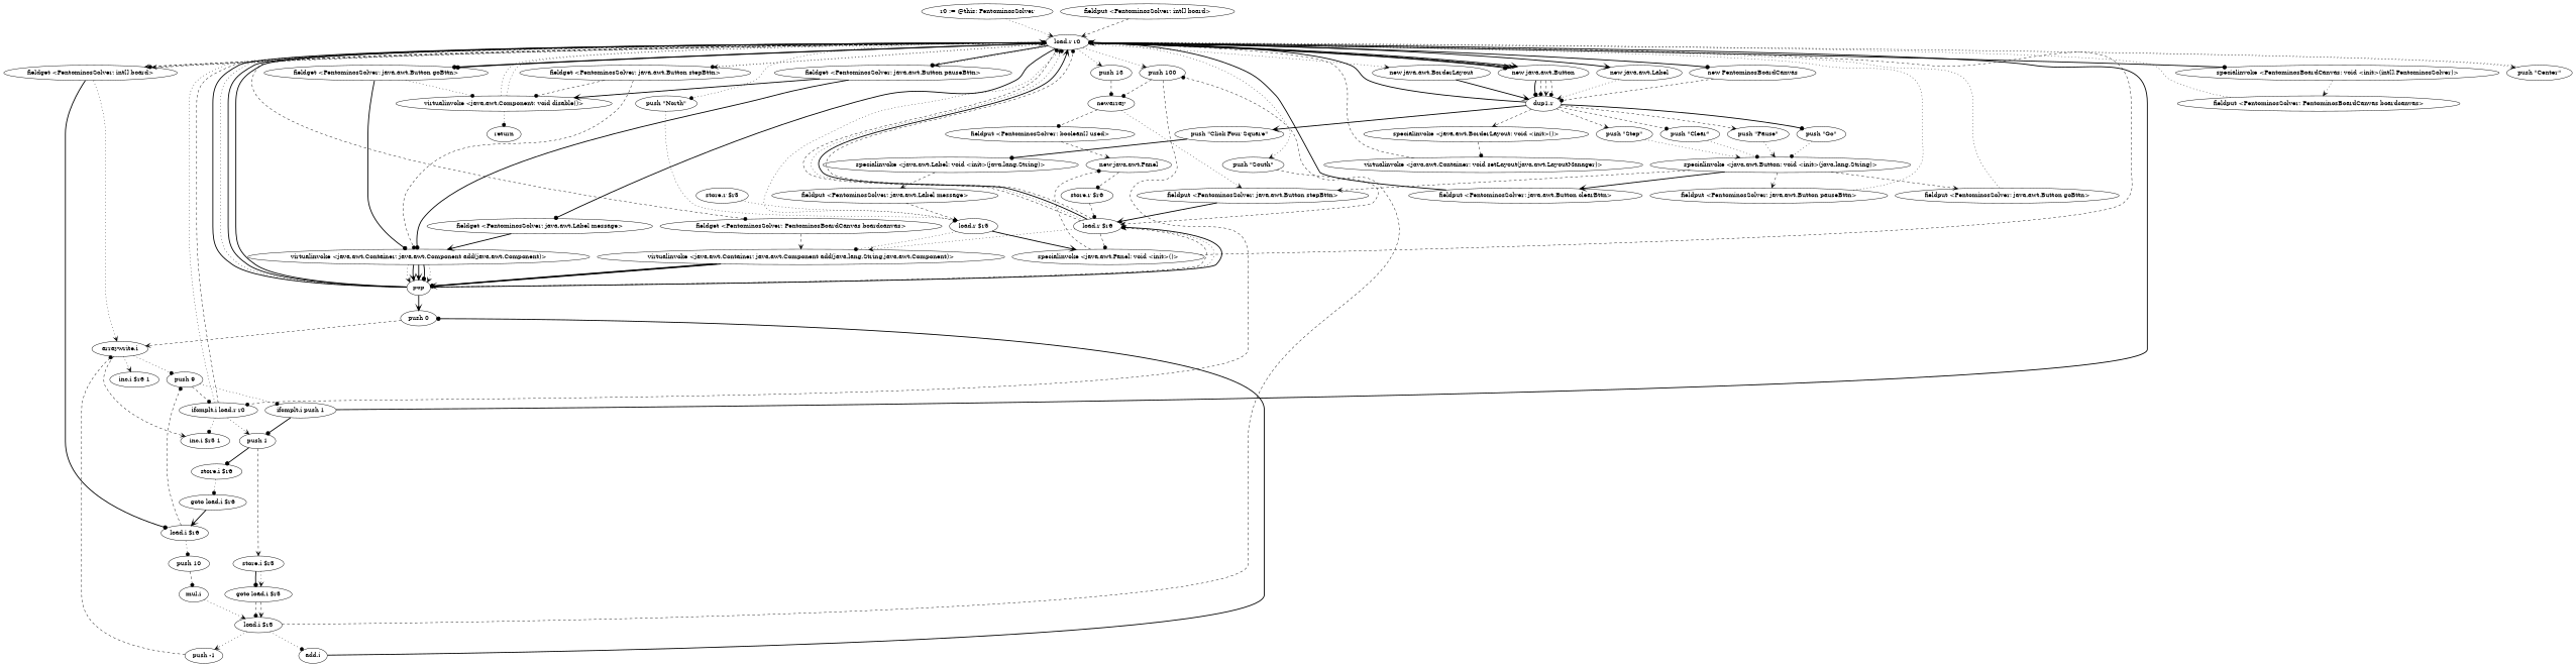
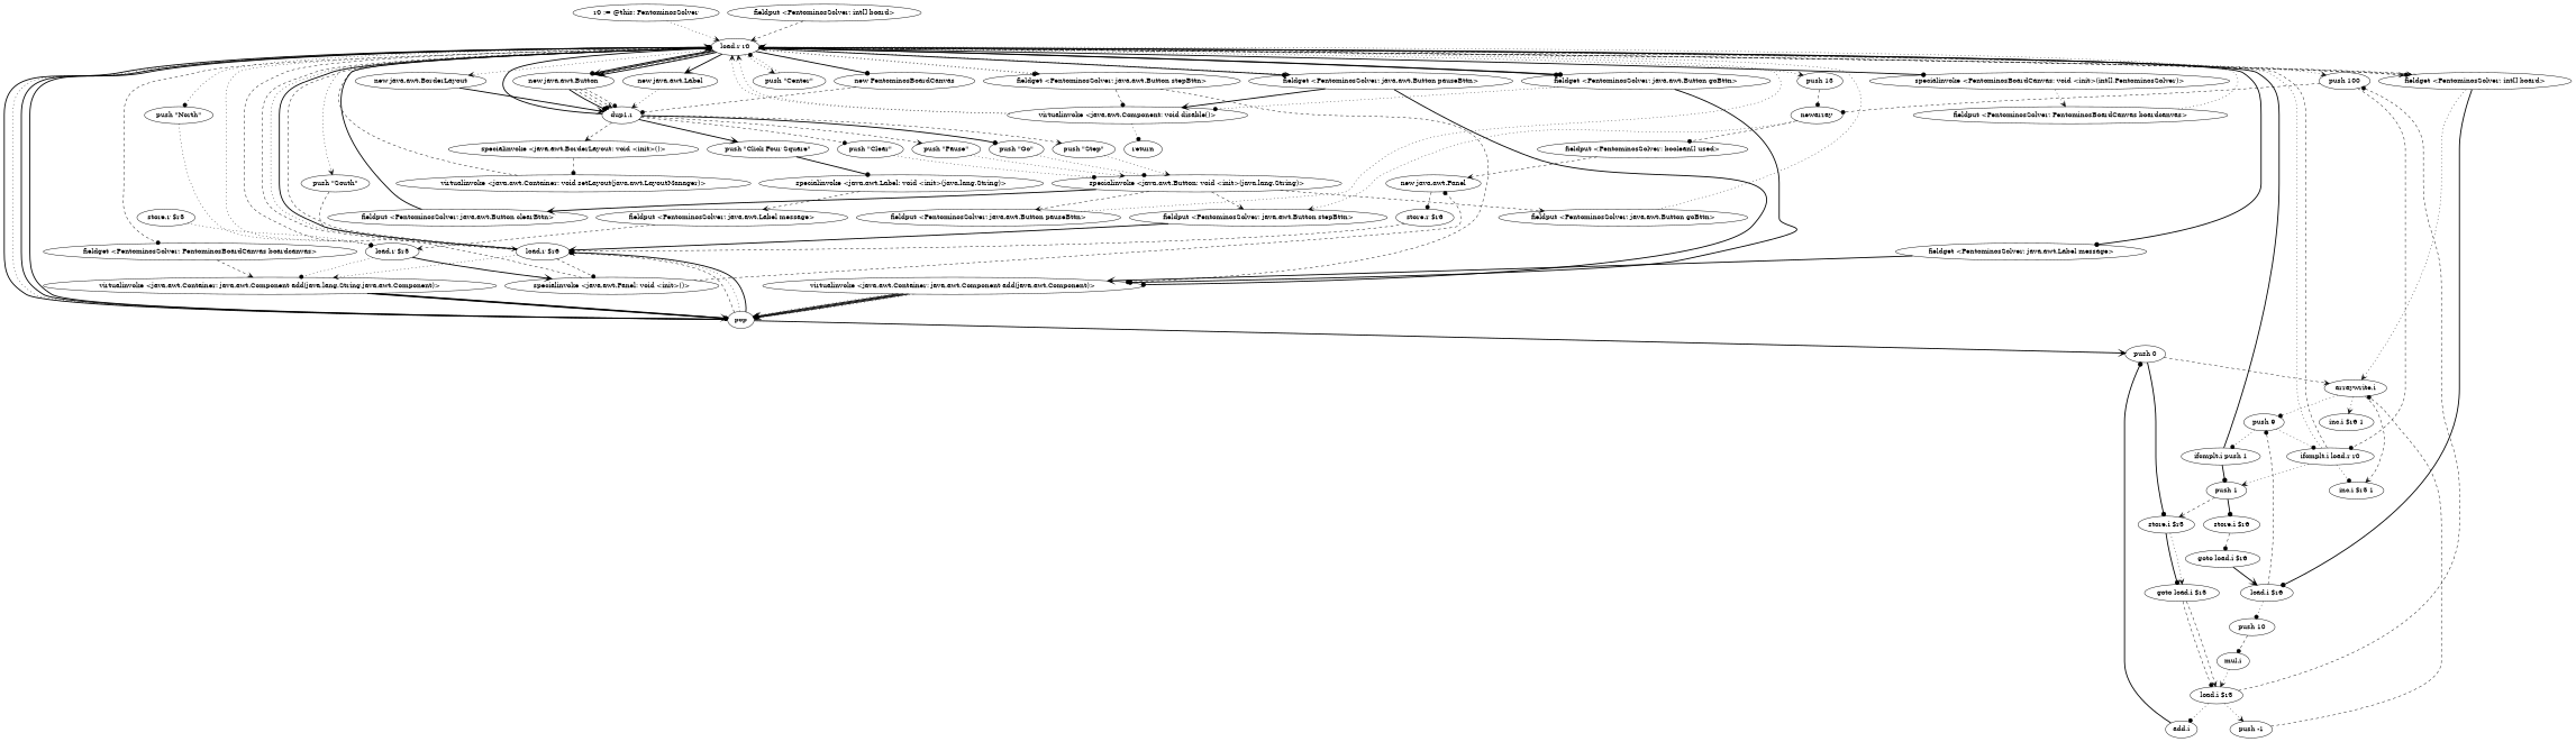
  digraph {
    edge [arrowhead=vee style=dotted]
    "r0 := @this: PentominosSolver"
    "load.r r0"
    "push 100"
    "push 13"
    "new java.awt.BorderLayout"
    "push \"South\""
    "push \"North\""
    "new java.awt.Button"
    "fieldget <PentominosSolver: java.awt.Button pauseBttn>"
    "fieldget <PentominosSolver: java.awt.Button goBttn>"
    "fieldget <PentominosSolver: java.awt.Button stepBttn>"
    "new java.awt.Label"
    "fieldget <PentominosSolver: java.awt.Label message>"
    "new PentominosBoardCanvas"
    "fieldget <PentominosSolver: int[] board>"
    "specialinvoke <PentominosBoardCanvas: void <init>(int[],PentominosSolver)>"
    "push \"Center\""
    "fieldget <PentominosSolver: PentominosBoardCanvas boardcanvas>"
    newarray
    "ifcmplt.i load.r r0"
    "dup1.r"
    "load.r $r6"
    "load.r $r5"
    "virtualinvoke <java.awt.Container: java.awt.Component add(java.awt.Component)>"
    "virtualinvoke <java.awt.Component: void disable()>"
    "load.i $r6"
    "arraywrite.i"
    "fieldput <PentominosSolver: PentominosBoardCanvas boardcanvas>"
    "virtualinvoke <java.awt.Container: java.awt.Component add(java.lang.String,java.awt.Component)>"
    "fieldput <PentominosSolver: boolean[] used>"
    "fieldput <PentominosSolver: java.awt.Button stepBttn>"
    "push 1"
    "inc.i $r5 1"
    "fieldput <PentominosSolver: int[] board>"
    "new java.awt.Panel"
    "store.r $r6"
    "store.r $r5"
    "specialinvoke <java.awt.Panel: void <init>()>"
    pop
    "specialinvoke <java.awt.BorderLayout: void <init>()>"
    "push \"Clear\""
    "push \"Pause\""
    "push \"Go\""
    "push \"Step\""
    "push \"Click Four Square\""
    "virtualinvoke <java.awt.Container: void setLayout(java.awt.LayoutManager)>"
    "specialinvoke <java.awt.Button: void <init>(java.lang.String)>"
    "specialinvoke <java.awt.Label: void <init>(java.lang.String)>"
    "push 0"
    "store.i $r5"
    "fieldput <PentominosSolver: java.awt.Button clearBttn>"
    "fieldput <PentominosSolver: java.awt.Button pauseBttn>"
    "fieldput <PentominosSolver: java.awt.Button goBttn>"
    return
    "fieldput <PentominosSolver: java.awt.Label message>"
    "load.i $r5"
    "add.i"
    "push -1"
    "push 9"
    "push 10"
    "goto load.i $r5"
    "inc.i $r6 1"
    "ifcmplt.i push 1"
    "store.i $r6"
    "goto load.i $r6"
    "mul.i"
    "r0 := @this: PentominosSolver" -> "load.r r0"
    "load.r r0" -> "push 100"
    "load.r r0" -> "push 13"
    "load.r r0" -> "new java.awt.BorderLayout"
    "load.r r0" -> "push \"South\""
    "load.r r0" -> "push \"North\"" [arrowhead=dot]
    "load.r r0" -> "new java.awt.Button" [arrowhead=dot style=bold]
    "load.r r0" -> "new java.awt.Button" [style=bold]
    "load.r r0" -> "new java.awt.Button" [style=dashed]
    "load.r r0" -> "new java.awt.Button" [style=bold]
    "load.r r0" -> "fieldget <PentominosSolver: java.awt.Button pauseBttn>" [arrowhead=dot style=bold]
    "load.r r0" -> "fieldget <PentominosSolver: java.awt.Button pauseBttn>"
    "load.r r0" -> "fieldget <PentominosSolver: java.awt.Button goBttn>" [arrowhead=dot style=bold]
    "load.r r0" -> "fieldget <PentominosSolver: java.awt.Button goBttn>" [arrowhead=dot style=bold]
    "load.r r0" -> "fieldget <PentominosSolver: java.awt.Button stepBttn>" [arrowhead=dot]
    "load.r r0" -> "fieldget <PentominosSolver: java.awt.Button stepBttn>"
    "load.r r0" -> "new java.awt.Label" [style=bold]
    "load.r r0" -> "fieldget <PentominosSolver: java.awt.Label message>" [arrowhead=dot style=bold]
    "load.r r0" -> "new PentominosBoardCanvas" [arrowhead=dot style=bold]
    "load.r r0" -> "fieldget <PentominosSolver: int[] board>" [style=dashed]
    "load.r r0" -> "fieldget <PentominosSolver: int[] board>" [arrowhead=dot style=dashed]
    "load.r r0" -> "fieldget <PentominosSolver: int[] board>"
    "load.r r0" -> "specialinvoke <PentominosBoardCanvas: void <init>(int[],PentominosSolver)>" [arrowhead=dot style=bold]
    "load.r r0" -> "push \"Center\""
    "load.r r0" -> "fieldget <PentominosSolver: PentominosBoardCanvas boardcanvas>" [arrowhead=dot style=dashed]
    "push 100" -> newarray [arrowhead=dot style=dashed]
    "push 100" -> "ifcmplt.i load.r r0" [arrowhead=dot style=dashed]
    "push 13" -> newarray [arrowhead=dot style=dashed]
    "new java.awt.BorderLayout" -> "dup1.r" [style=bold]
    "push \"South\"" -> "load.r $r6" [style=dashed]
    "push \"North\"" -> "load.r $r5" [arrowhead=dot]
    "new java.awt.Button" -> "dup1.r" [arrowhead=dot style=bold]
    "new java.awt.Button" -> "dup1.r" [arrowhead=dot style=dashed]
    "new java.awt.Button" -> "dup1.r" [style=dashed]
    "new java.awt.Button" -> "dup1.r" [arrowhead=dot style=dashed]
    "fieldget <PentominosSolver: java.awt.Button pauseBttn>" -> "virtualinvoke <java.awt.Container: java.awt.Component add(java.awt.Component)>" [arrowhead=dot style=bold]
    "fieldget <PentominosSolver: java.awt.Button pauseBttn>" -> "virtualinvoke <java.awt.Component: void disable()>" [style=bold]
    "fieldget <PentominosSolver: java.awt.Button goBttn>" -> "virtualinvoke <java.awt.Container: java.awt.Component add(java.awt.Component)>" [arrowhead=dot style=bold]
    "fieldget <PentominosSolver: java.awt.Button goBttn>" -> "virtualinvoke <java.awt.Component: void disable()>" [arrowhead=dot]
    "fieldget <PentominosSolver: java.awt.Button stepBttn>" -> "virtualinvoke <java.awt.Container: java.awt.Component add(java.awt.Component)>" [arrowhead=dot style=dashed]
    "fieldget <PentominosSolver: java.awt.Button stepBttn>" -> "virtualinvoke <java.awt.Component: void disable()>" [arrowhead=dot style=dashed]
    "new java.awt.Label" -> "dup1.r"
    "fieldget <PentominosSolver: java.awt.Label message>" -> "virtualinvoke <java.awt.Container: java.awt.Component add(java.awt.Component)>" [style=bold]
    "new PentominosBoardCanvas" -> "dup1.r" [arrowhead=dot style=dashed]
    "fieldget <PentominosSolver: int[] board>" -> "load.r r0" [arrowhead=dot style=dashed]
    "fieldget <PentominosSolver: int[] board>" -> "load.i $r6" [arrowhead=dot style=bold]
    "fieldget <PentominosSolver: int[] board>" -> "arraywrite.i"
    "specialinvoke <PentominosBoardCanvas: void <init>(int[],PentominosSolver)>" -> "fieldput <PentominosSolver: PentominosBoardCanvas boardcanvas>"
    "push \"Center\"" -> "load.r r0" [arrowhead=dot]
    "fieldget <PentominosSolver: PentominosBoardCanvas boardcanvas>" -> "virtualinvoke <java.awt.Container: java.awt.Component add(java.lang.String,java.awt.Component)>" [style=dashed]
    newarray -> "fieldput <PentominosSolver: boolean[] used>" [arrowhead=dot style=dashed]
    newarray -> "fieldput <PentominosSolver: java.awt.Button stepBttn>"
    "ifcmplt.i load.r r0" -> "load.r r0"
    "ifcmplt.i load.r r0" -> "load.r r0" [style=dashed]
    "ifcmplt.i load.r r0" -> "push 1"
    "ifcmplt.i load.r r0" -> "inc.i $r5 1" [arrowhead=dot]
    "dup1.r" -> "load.r r0" [arrowhead=dot style=bold]
    "dup1.r" -> "specialinvoke <java.awt.BorderLayout: void <init>()>" [style=dashed]
    "dup1.r" -> "push \"Clear\"" [arrowhead=dot style=dashed]
    "dup1.r" -> "push \"Pause\"" [style=dashed]
    "dup1.r" -> "push \"Go\"" [arrowhead=dot style=bold]
    "dup1.r" -> "push \"Step\"" [style=dashed]
    "dup1.r" -> "push \"Click Four Square\"" [style=bold]
    "load.r $r6" -> "load.r r0" [arrowhead=dot style=dashed]
    "load.r $r6" -> "load.r r0" [arrowhead=dot]
    "load.r $r6" -> "load.r r0" [style=bold]
    "load.r $r6" -> "load.r r0" [arrowhead=dot style=dashed]
    "load.r $r6" -> "virtualinvoke <java.awt.Container: java.awt.Component add(java.lang.String,java.awt.Component)>"
    "load.r $r6" -> "specialinvoke <java.awt.Panel: void <init>()>" [arrowhead=dot style=dashed]
    "load.r $r5" -> "load.r r0"
    "load.r $r5" -> "virtualinvoke <java.awt.Container: java.awt.Component add(java.lang.String,java.awt.Component)>" [arrowhead=dot]
    "load.r $r5" -> "specialinvoke <java.awt.Panel: void <init>()>" [style=bold]
    "virtualinvoke <java.awt.Container: java.awt.Component add(java.awt.Component)>" -> pop
    "virtualinvoke <java.awt.Container: java.awt.Component add(java.awt.Component)>" -> pop [style=bold]
    "virtualinvoke <java.awt.Container: java.awt.Component add(java.awt.Component)>" -> pop [style=bold]
    "virtualinvoke <java.awt.Container: java.awt.Component add(java.awt.Component)>" -> pop [arrowhead=dot style=bold]
    "virtualinvoke <java.awt.Container: java.awt.Component add(java.awt.Component)>" -> pop
    "virtualinvoke <java.awt.Component: void disable()>" -> "load.r r0"
    "virtualinvoke <java.awt.Component: void disable()>" -> "load.r r0"
    "virtualinvoke <java.awt.Component: void disable()>" -> return [arrowhead=dot]
    "load.i $r6" -> "push 9" [arrowhead=dot style=dashed]
    "load.i $r6" -> "push 10" [arrowhead=dot]
    "arraywrite.i" -> "inc.i $r5 1" [style=dashed]
    "arraywrite.i" -> "push 9" [arrowhead=dot]
    "arraywrite.i" -> "inc.i $r6 1"
    "fieldput <PentominosSolver: PentominosBoardCanvas boardcanvas>" -> "load.r r0" [arrowhead=dot]
    "virtualinvoke <java.awt.Container: java.awt.Component add(java.lang.String,java.awt.Component)>" -> pop [arrowhead=dot style=bold]
    "virtualinvoke <java.awt.Container: java.awt.Component add(java.lang.String,java.awt.Component)>" -> pop [arrowhead=dot style=bold]
    "virtualinvoke <java.awt.Container: java.awt.Component add(java.lang.String,java.awt.Component)>" -> pop [style=bold]
    "fieldput <PentominosSolver: boolean[] used>" -> "new java.awt.Panel" [style=dashed]
    "fieldput <PentominosSolver: java.awt.Button stepBttn>" -> "load.r $r6" [style=bold]
    "push 1" -> "store.i $r5" [style=dashed]
    "push 1" -> "store.i $r6" [arrowhead=dot style=bold]
    "fieldput <PentominosSolver: int[] board>" -> "load.r r0" [style=dashed]
    "new java.awt.Panel" -> "store.r $r6" [arrowhead=dot style=dashed]
    "store.r $r6" -> "load.r $r6" [arrowhead=dot style=dashed]
    "store.r $r5" -> "load.r $r5" [arrowhead=dot]
    "specialinvoke <java.awt.Panel: void <init>()>" -> "load.r r0" [style=dashed]
    "specialinvoke <java.awt.Panel: void <init>()>" -> "new java.awt.Panel" [arrowhead=dot style=dashed]
    pop -> "load.r r0" [style=bold]
    pop -> "load.r r0"
    pop -> "load.r r0" [arrowhead=dot style=bold]
    pop -> "load.r r0" [arrowhead=dot style=bold]
    pop -> "load.r $r6" [style=dashed]
    pop -> "load.r $r6"
    pop -> "load.r $r6" [arrowhead=dot style=bold]
    pop -> "push 0" [style=bold]
    "specialinvoke <java.awt.BorderLayout: void <init>()>" -> "virtualinvoke <java.awt.Container: void setLayout(java.awt.LayoutManager)>" [arrowhead=dot style=dashed]
    "push \"Clear\"" -> "specialinvoke <java.awt.Button: void <init>(java.lang.String)>" [arrowhead=dot]
    "push \"Pause\"" -> "specialinvoke <java.awt.Button: void <init>(java.lang.String)>"
    "push \"Go\"" -> "specialinvoke <java.awt.Button: void <init>(java.lang.String)>" [arrowhead=dot]
    "push \"Step\"" -> "specialinvoke <java.awt.Button: void <init>(java.lang.String)>"
    "push \"Click Four Square\"" -> "specialinvoke <java.awt.Label: void <init>(java.lang.String)>" [arrowhead=dot style=bold]
    "virtualinvoke <java.awt.Container: void setLayout(java.awt.LayoutManager)>" -> "load.r r0" [style=dashed]
    "specialinvoke <java.awt.Button: void <init>(java.lang.String)>" -> "fieldput <PentominosSolver: java.awt.Button stepBttn>" [style=dashed]
    "specialinvoke <java.awt.Button: void <init>(java.lang.String)>" -> "fieldput <PentominosSolver: java.awt.Button clearBttn>" [style=bold]
    "specialinvoke <java.awt.Button: void <init>(java.lang.String)>" -> "fieldput <PentominosSolver: java.awt.Button pauseBttn>" [style=dashed]
    "specialinvoke <java.awt.Button: void <init>(java.lang.String)>" -> "fieldput <PentominosSolver: java.awt.Button goBttn>" [style=dashed]
    "specialinvoke <java.awt.Label: void <init>(java.lang.String)>" -> "fieldput <PentominosSolver: java.awt.Label message>" [style=dashed]
    "push 0" -> "arraywrite.i" [style=dashed]
+   "push 0" -> "store.i $r5" [arrowhead=dot style=bold]
    "store.i $r5" -> "goto load.i $r5" [arrowhead=dot style=bold]
    "store.i $r5" -> "goto load.i $r5"
    "fieldput <PentominosSolver: java.awt.Button clearBttn>" -> "load.r r0" [arrowhead=dot style=bold]
    "fieldput <PentominosSolver: java.awt.Button pauseBttn>" -> "load.r r0"
    "fieldput <PentominosSolver: java.awt.Button goBttn>" -> "load.r r0"
    "fieldput <PentominosSolver: java.awt.Label message>" -> "load.r $r5" [style=dashed]
    "load.i $r5" -> "push 100" [arrowhead=dot style=dashed]
    "load.i $r5" -> "add.i" [arrowhead=dot]
    "load.i $r5" -> "push -1"
    "add.i" -> "push 0" [arrowhead=dot style=bold]
    "push -1" -> "arraywrite.i" [arrowhead=dot style=dashed]
-   "push 9" -> "ifcmplt.i load.r r0" [arrowhead=dot style=dashed]
+   "push 9" -> "ifcmplt.i load.r r0" [arrowhead=dot]
    "push 9" -> "ifcmplt.i push 1" [arrowhead=dot]
    "push 10" -> "mul.i" [arrowhead=dot style=dashed]
    "goto load.i $r5" -> "load.i $r5" [arrowhead=dot style=dashed]
    "goto load.i $r5" -> "load.i $r5" [style=dashed]
    "ifcmplt.i push 1" -> "load.r r0" [style=bold]
    "ifcmplt.i push 1" -> "push 1" [arrowhead=dot style=bold]
-   "store.i $r6" -> "goto load.i $r6" [arrowhead=dot]
+   "store.i $r6" -> "goto load.i $r6" [arrowhead=dot style=dashed]
    "goto load.i $r6" -> "load.i $r6" [style=bold]
    "mul.i" -> "load.i $r5"
  }
